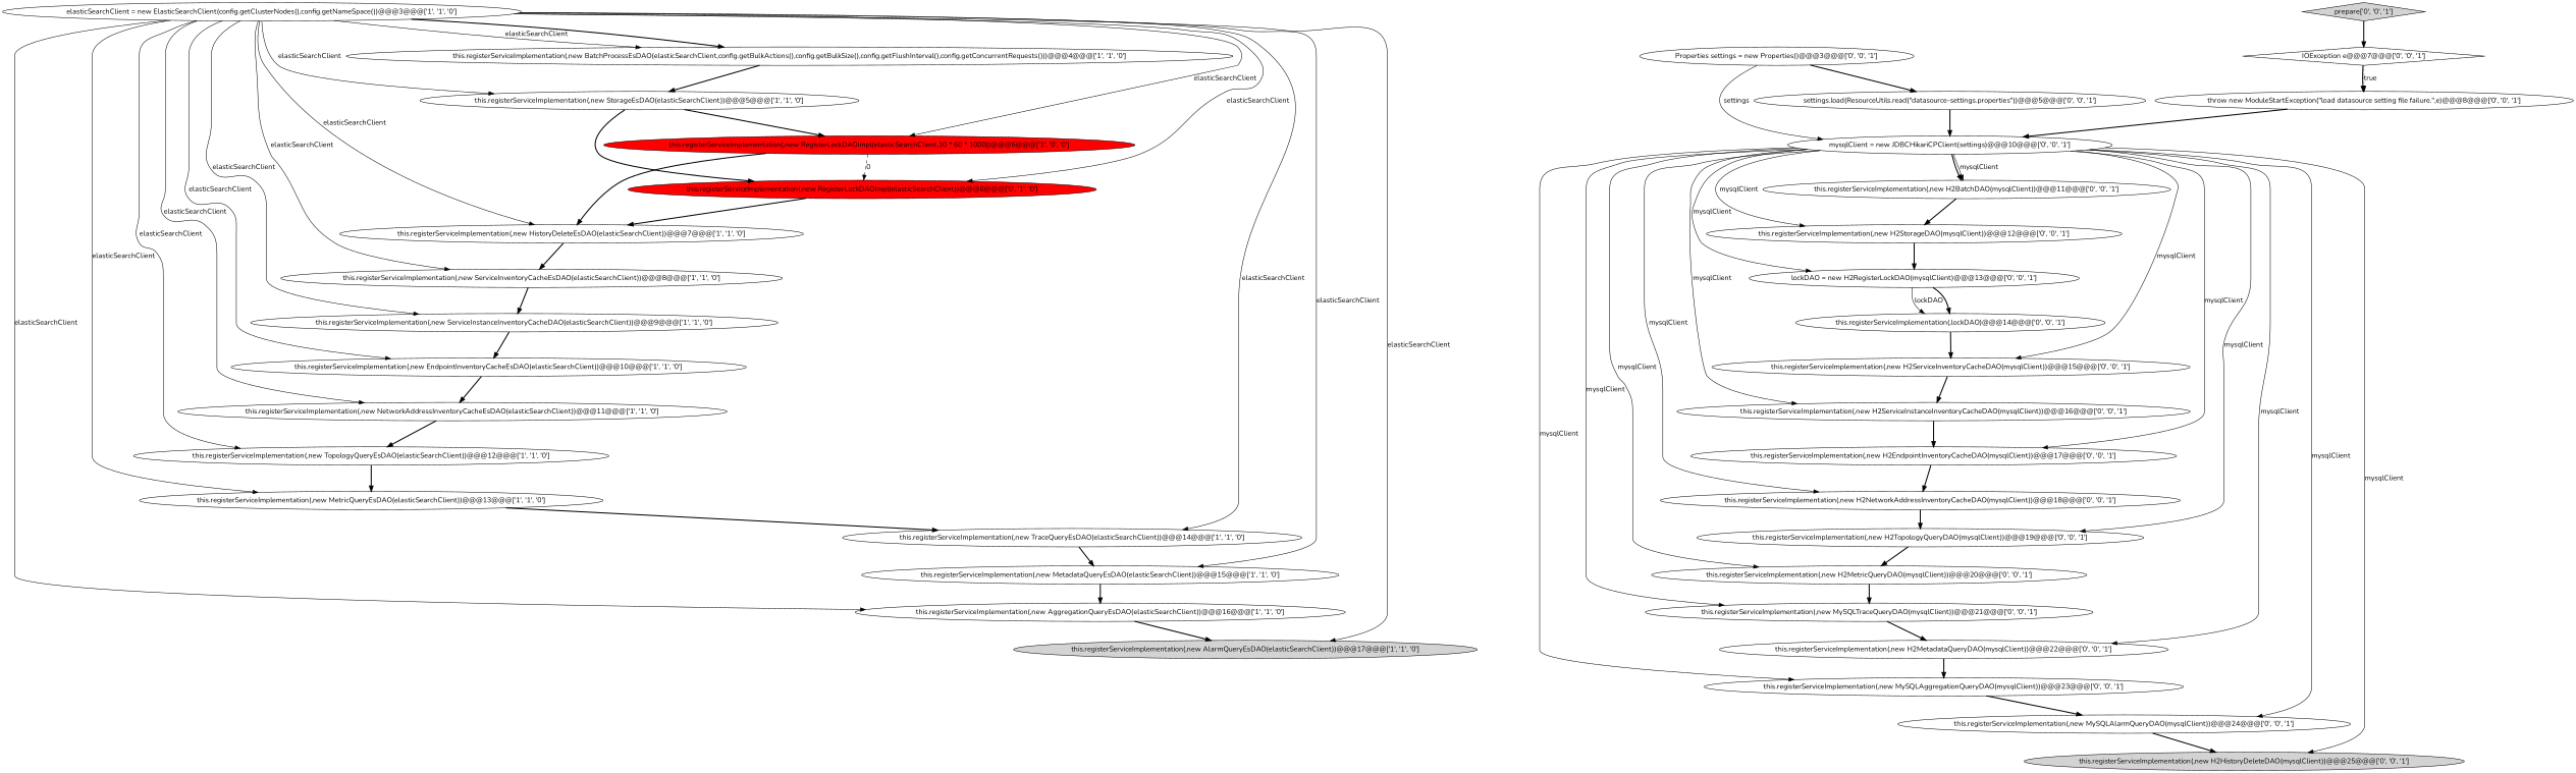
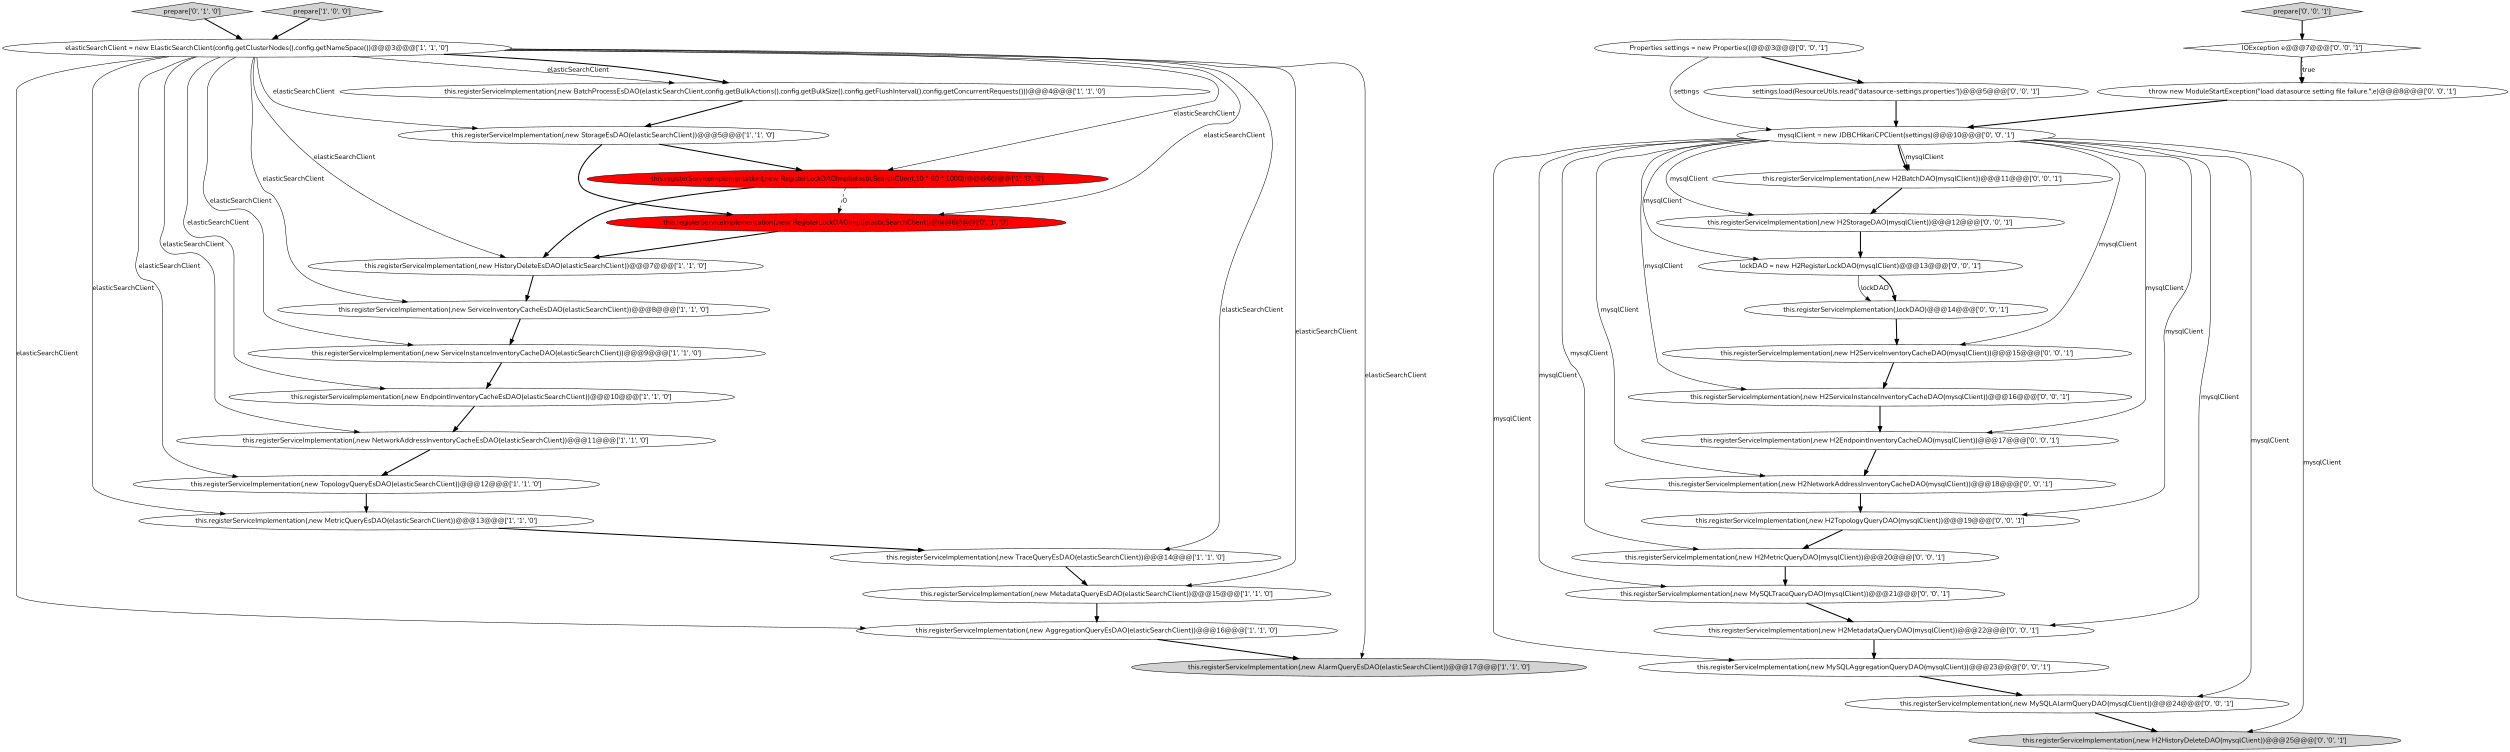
  digraph {
    fontname=Nunito
    node [fillcolor=white fontname=Nunito shape=ellipse style=filled]
    edge [fontname=Nunito style=bold]
    n1 [label="this.registerServiceImplementation(,new BatchProcessEsDAO(elasticSearchClient,config.getBulkActions(),config.getBulkSize(),config.getFlushInterval(),config.getConcurrentRequests()))@@@4@@@['1', '1', '0']"]
    n2 [label="this.registerServiceImplementation(,new StorageEsDAO(elasticSearchClient))@@@5@@@['1', '1', '0']"]
    n3 [fillcolor=red label="this.registerServiceImplementation(,new RegisterLockDAOImpl(elasticSearchClient,10 * 60 * 1000))@@@6@@@['1', '0', '0']"]
    n4 [fillcolor=red label="this.registerServiceImplementation(,new RegisterLockDAOImpl(elasticSearchClient))@@@6@@@['0', '1', '0']"]
    n5 [label="this.registerServiceImplementation(,new MySQLAggregationQueryDAO(mysqlClient))@@@23@@@['0', '0', '1']"]
    n6 [label="this.registerServiceImplementation(,new MySQLAlarmQueryDAO(mysqlClient))@@@24@@@['0', '0', '1']"]
    n7 [fillcolor=lightgray label="this.registerServiceImplementation(,new H2HistoryDeleteDAO(mysqlClient))@@@25@@@['0', '0', '1']"]
    n8 [label="this.registerServiceImplementation(,new MetadataQueryEsDAO(elasticSearchClient))@@@15@@@['1', '1', '0']"]
    n9 [label="this.registerServiceImplementation(,new AggregationQueryEsDAO(elasticSearchClient))@@@16@@@['1', '1', '0']"]
    n10 [fillcolor=lightgray label="this.registerServiceImplementation(,new AlarmQueryEsDAO(elasticSearchClient))@@@17@@@['1', '1', '0']"]
    n11 [label="this.registerServiceImplementation(,new H2EndpointInventoryCacheDAO(mysqlClient))@@@17@@@['0', '0', '1']"]
    n12 [label="this.registerServiceImplementation(,new H2NetworkAddressInventoryCacheDAO(mysqlClient))@@@18@@@['0', '0', '1']"]
    n13 [label="this.registerServiceImplementation(,new H2TopologyQueryDAO(mysqlClient))@@@19@@@['0', '0', '1']"]
+   n14 [fillcolor=lightgray label="prepare['0', '1', '0']" shape=diamond]
    n15 [label="elasticSearchClient = new ElasticSearchClient(config.getClusterNodes(),config.getNameSpace())@@@3@@@['1', '1', '0']"]
    n16 [label="this.registerServiceImplementation(,new HistoryDeleteEsDAO(elasticSearchClient))@@@7@@@['1', '1', '0']"]
    n17 [label="this.registerServiceImplementation(,new ServiceInventoryCacheEsDAO(elasticSearchClient))@@@8@@@['1', '1', '0']"]
    n18 [label="this.registerServiceImplementation(,new ServiceInstanceInventoryCacheDAO(elasticSearchClient))@@@9@@@['1', '1', '0']"]
    n19 [label="this.registerServiceImplementation(,new EndpointInventoryCacheEsDAO(elasticSearchClient))@@@10@@@['1', '1', '0']"]
    n20 [label="this.registerServiceImplementation(,new NetworkAddressInventoryCacheEsDAO(elasticSearchClient))@@@11@@@['1', '1', '0']"]
    n21 [label="this.registerServiceImplementation(,new TopologyQueryEsDAO(elasticSearchClient))@@@12@@@['1', '1', '0']"]
    n22 [label="this.registerServiceImplementation(,new TraceQueryEsDAO(elasticSearchClient))@@@14@@@['1', '1', '0']"]
    n23 [label="this.registerServiceImplementation(,new MetricQueryEsDAO(elasticSearchClient))@@@13@@@['1', '1', '0']"]
    n24 [label="this.registerServiceImplementation(,new H2StorageDAO(mysqlClient))@@@12@@@['0', '0', '1']"]
    n25 [label="lockDAO = new H2RegisterLockDAO(mysqlClient)@@@13@@@['0', '0', '1']"]
    n26 [label="this.registerServiceImplementation(,lockDAO)@@@14@@@['0', '0', '1']"]
    n27 [label="this.registerServiceImplementation(,new H2MetricQueryDAO(mysqlClient))@@@20@@@['0', '0', '1']"]
    n28 [label="this.registerServiceImplementation(,new H2ServiceInventoryCacheDAO(mysqlClient))@@@15@@@['0', '0', '1']"]
    n29 [label="this.registerServiceImplementation(,new H2ServiceInstanceInventoryCacheDAO(mysqlClient))@@@16@@@['0', '0', '1']"]
    n30 [label="mysqlClient = new JDBCHikariCPClient(settings)@@@10@@@['0', '0', '1']"]
    n31 [label="this.registerServiceImplementation(,new H2MetadataQueryDAO(mysqlClient))@@@22@@@['0', '0', '1']"]
    n32 [label="this.registerServiceImplementation(,new H2BatchDAO(mysqlClient))@@@11@@@['0', '0', '1']"]
    n33 [label="this.registerServiceImplementation(,new MySQLTraceQueryDAO(mysqlClient))@@@21@@@['0', '0', '1']"]
    n34 [fillcolor=lightgray label="prepare['0', '0', '1']" shape=diamond]
    n35 [label="IOException e@@@7@@@['0', '0', '1']" shape=diamond]
    n36 [label="Properties settings = new Properties()@@@3@@@['0', '0', '1']"]
    n37 [label="settings.load(ResourceUtils.read(\"datasource-settings.properties\"))@@@5@@@['0', '0', '1']"]
    n38 [label="throw new ModuleStartException(\"load datasource setting file failure.\",e)@@@8@@@['0', '0', '1']"]
+   n39 [fillcolor=lightgray label="prepare['1', '0', '0']" shape=diamond]
    n1 -> n2
    n2 -> n3
    n2 -> n4
    n3 -> n4 [label=0 style=dashed]
    n3 -> n16
    n4 -> n16
    n5 -> n6
    n6 -> n7
    n8 -> n9
    n9 -> n10
    n11 -> n12
    n12 -> n13
    n13 -> n27
+   n14 -> n15
    n15 -> n1 [label=elasticSearchClient style=solid]
    n15 -> n1
    n15 -> n2 [label=elasticSearchClient style=solid]
    n15 -> n3 [label=elasticSearchClient style=solid]
    n15 -> n4 [label=elasticSearchClient style=solid]
    n15 -> n8 [label=elasticSearchClient style=solid]
    n15 -> n9 [label=elasticSearchClient style=solid]
    n15 -> n10 [label=elasticSearchClient style=solid]
    n15 -> n16 [label=elasticSearchClient style=solid]
    n15 -> n17 [label=elasticSearchClient style=solid]
    n15 -> n18 [label=elasticSearchClient style=solid]
    n15 -> n19 [label=elasticSearchClient style=solid]
    n15 -> n20 [label=elasticSearchClient style=solid]
    n15 -> n21 [label=elasticSearchClient style=solid]
    n15 -> n22 [label=elasticSearchClient style=solid]
    n15 -> n23 [label=elasticSearchClient style=solid]
    n16 -> n17
    n17 -> n18
    n18 -> n19
    n19 -> n20
    n20 -> n21
    n21 -> n23
    n22 -> n8
    n23 -> n22
    n24 -> n25
    n25 -> n26 [label=lockDAO style=solid]
    n25 -> n26
    n26 -> n28
    n27 -> n33
    n28 -> n29
    n29 -> n11
    n30 -> n5 [label=mysqlClient style=solid]
    n30 -> n6 [label=mysqlClient style=solid]
    n30 -> n7 [label=mysqlClient style=solid]
    n30 -> n11 [label=mysqlClient style=solid]
    n30 -> n12 [label=mysqlClient style=solid]
    n30 -> n13 [label=mysqlClient style=solid]
    n30 -> n24 [label=mysqlClient style=solid]
    n30 -> n25 [label=mysqlClient style=solid]
    n30 -> n27 [label=mysqlClient style=solid]
    n30 -> n28 [label=mysqlClient style=solid]
    n30 -> n29 [label=mysqlClient style=solid]
    n30 -> n31 [label=mysqlClient style=solid]
    n30 -> n32 [label=mysqlClient style=solid]
    n30 -> n32
    n30 -> n33 [label=mysqlClient style=solid]
    n31 -> n5
    n32 -> n24
    n33 -> n31
    n34 -> n35
    n35 -> n38
    n35 -> n38 [label=true style=dotted]
    n36 -> n30 [label=settings style=solid]
    n36 -> n37
    n37 -> n30
    n38 -> n30
+   n39 -> n15
  }
